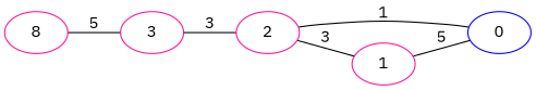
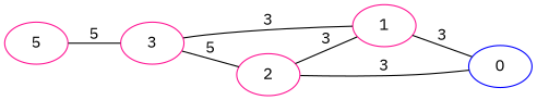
  graph {
    fontname="IBM Plex Sans"
    rankdir=LR
    node [color=deeppink fontname="IBM Plex Sans"]
    edge [fontname="IBM Plex Sans"]
    0 [color=blue]
    1
    2
    3
-   5 [label=8]
-   1 -- 0 [label=5]
-   2 -- 0 [label=1]
+   5
+   1 -- 0 [label=3]
+   2 -- 0 [label=3]
    2 -- 1 [label=3]
-   3 -- 2 [label=3]
+   3 -- 1 [label=3]
+   3 -- 2 [label=5]
    5 -- 3 [label=5]
  }
